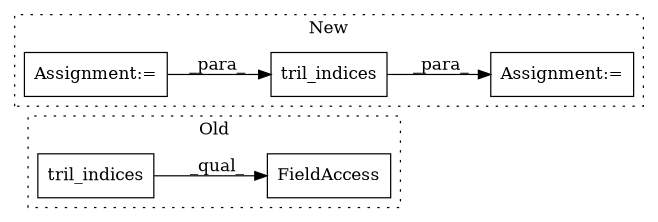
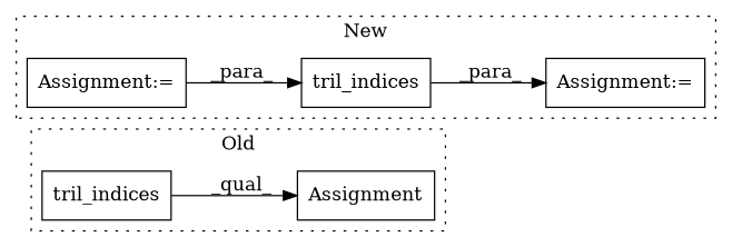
  digraph {
    rankdir=LR
    node [a=32 l="13,1" shape=box]
    n1 [label=tril_indices s="9007,9026"]
-   n2 [a=22 l=38 label=FieldAccess s=8992]
+   n2 [a=22 l=38 label=Assignment s=8992]
    n3 [label=tril_indices s="9140,9165"]
    n4 [a=7 l=1 label="Assignment:=" s=9120]
    n5 [a=7 l=1 label="Assignment:=" s=8790]
    subgraph cluster_1 {
      label=Old
      style=dotted
      n1
      n2
    }
    subgraph cluster_2 {
      label=New
      style=dotted
      n3
      n4
      n5
    }
    n1 -> n2 [label=_qual_]
    n3 -> n4 [label=_para_]
    n5 -> n3 [label=_para_]
  }
